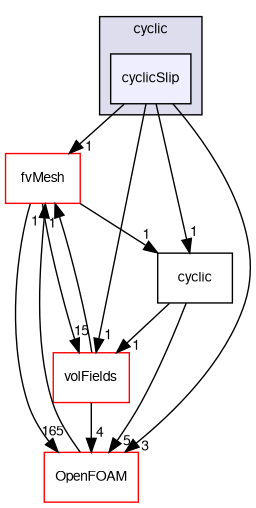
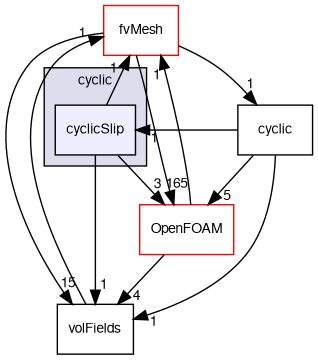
  digraph {
    compound=true
    node [fontname=FreeSans fontsize=10 shape=box]
    edge [headlabel=1 labeldistance=1.5 labelfontname=FreeSans labelfontsize=10]
    n1 [fillcolor="#eeeeff" label=cyclicSlip pencolor=black style=filled]
    n2 [color=red label=fvMesh]
-   n3 [label=volFields color=red]
+   n3 [label=volFields]
    n4 [label=cyclic]
    n5 [color=red label=OpenFOAM]
    subgraph cluster_1 {
      bgcolor="#ddddee"
      fontname=FreeSans
      fontsize=10
      label=cyclic
      pencolor=black
      n1
    }
    n1 -> n2
    n1 -> n3
-   n1 -> n4
+   n4 -> n1
    n1 -> n5 [headlabel=3]
    n2 -> n3 [headlabel=15]
    n2 -> n4
    n2 -> n5 [headlabel=165]
    n3 -> n2
-   n3 -> n5 [headlabel=4]
+   n5 -> n3 [headlabel=4]
    n4 -> n3
    n4 -> n5 [headlabel=5]
    n5 -> n2
  }
